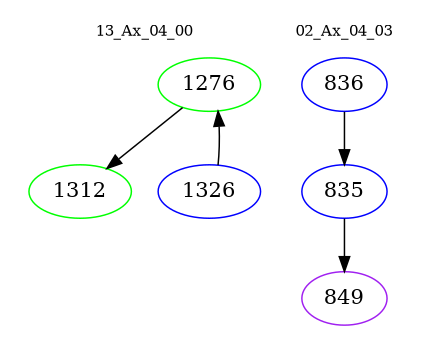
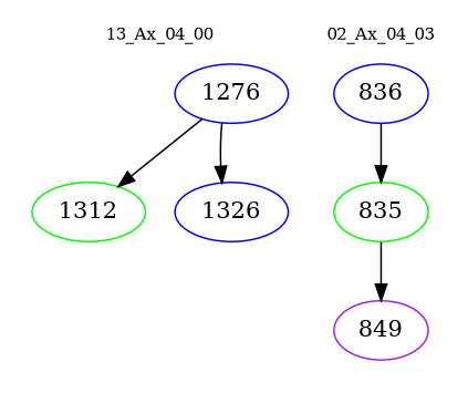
  digraph {
    node [color=green]
    edge [color=black]
    n1 [label=1312]
-   n2 [label=1276]
+   n2 [color=blue label=1276]
    n3 [color=blue label=1326]
    n4 [color=blue label=836]
-   n5 [color=blue label=835]
+   n5 [label=835]
    n6 [color=purple label=849]
    subgraph cluster_1 {
      color=white
      fontsize=10
      label="13_Ax_04_00"
      n1
      n2
      n3
    }
    subgraph cluster_2 {
      color=white
      fontsize=10
      label="02_Ax_04_03"
      n4
      n5
      n6
    }
    n2 -> n1
-   n3 -> n2
+   n2 -> n3
    n4 -> n5
    n5 -> n6
  }
